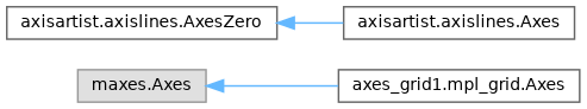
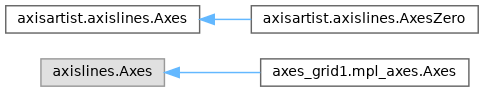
  digraph {
    rankdir=LR
    node [color=grey40 fillcolor=white fontname=Helvetica fontsize=10 shape=box style=filled]
    edge [color=steelblue1 dir=back fontname=Helvetica fontsize=10 labelfontname=Helvetica labelfontsize=10 style=solid]
-   n1 [color=grey60 fillcolor="#E0E0E0" height=0.2 label="maxes.Axes" width=0.4]
-   n2 [height=0.2 label="axes_grid1.mpl_grid.Axes" width=0.4]
+   n1 [color=grey60 fillcolor="#E0E0E0" height=0.2 label="axislines.Axes" width=0.4]
+   n2 [height=0.2 label="axes_grid1.mpl_axes.Axes" width=0.4]
    n3 [height=0.2 label="axisartist.axislines.Axes" width=0.4]
    n4 [height=0.2 label="axisartist.axislines.AxesZero" width=0.4]
    n1 -> n2
-   n4 -> n3
+   n3 -> n4
  }
